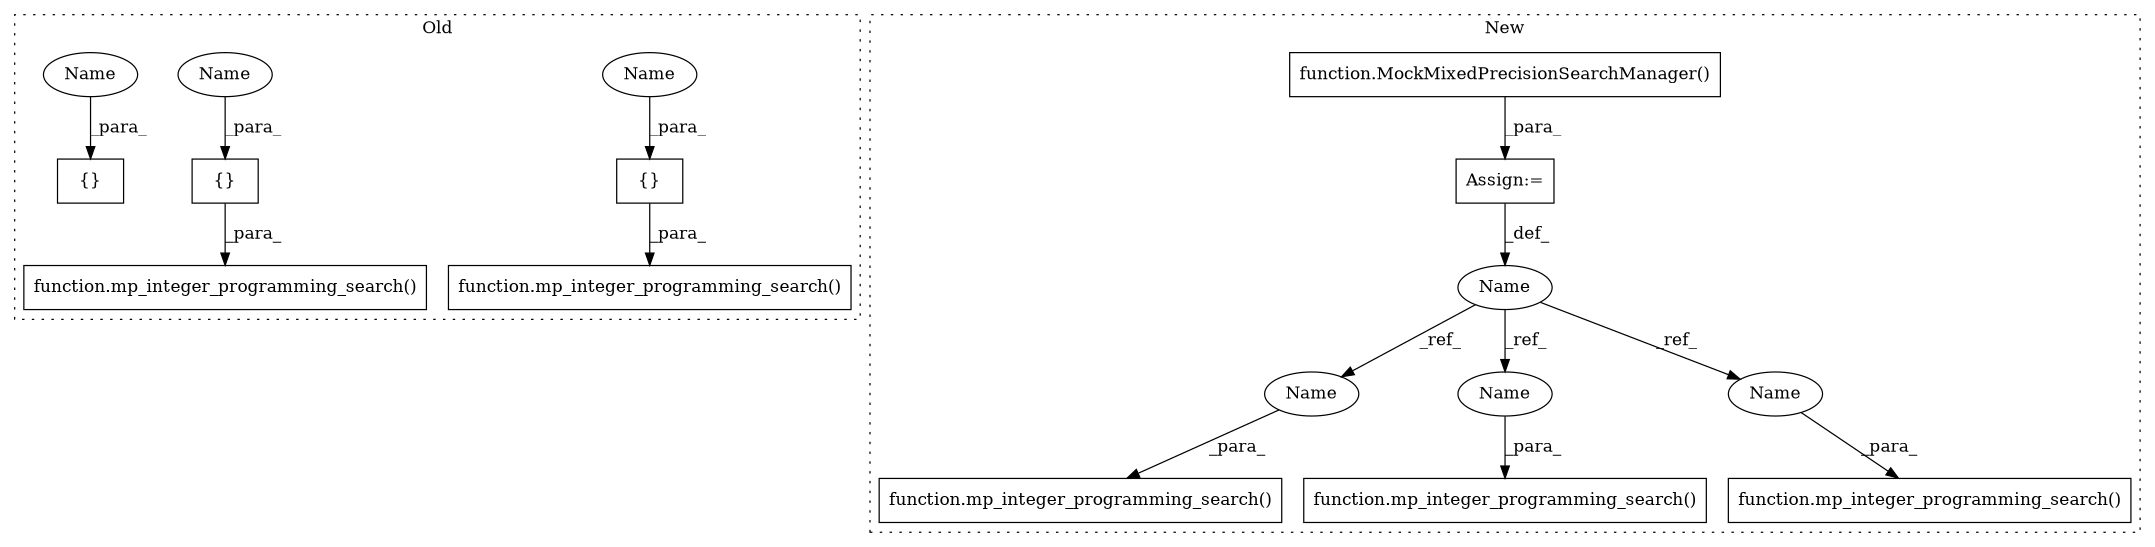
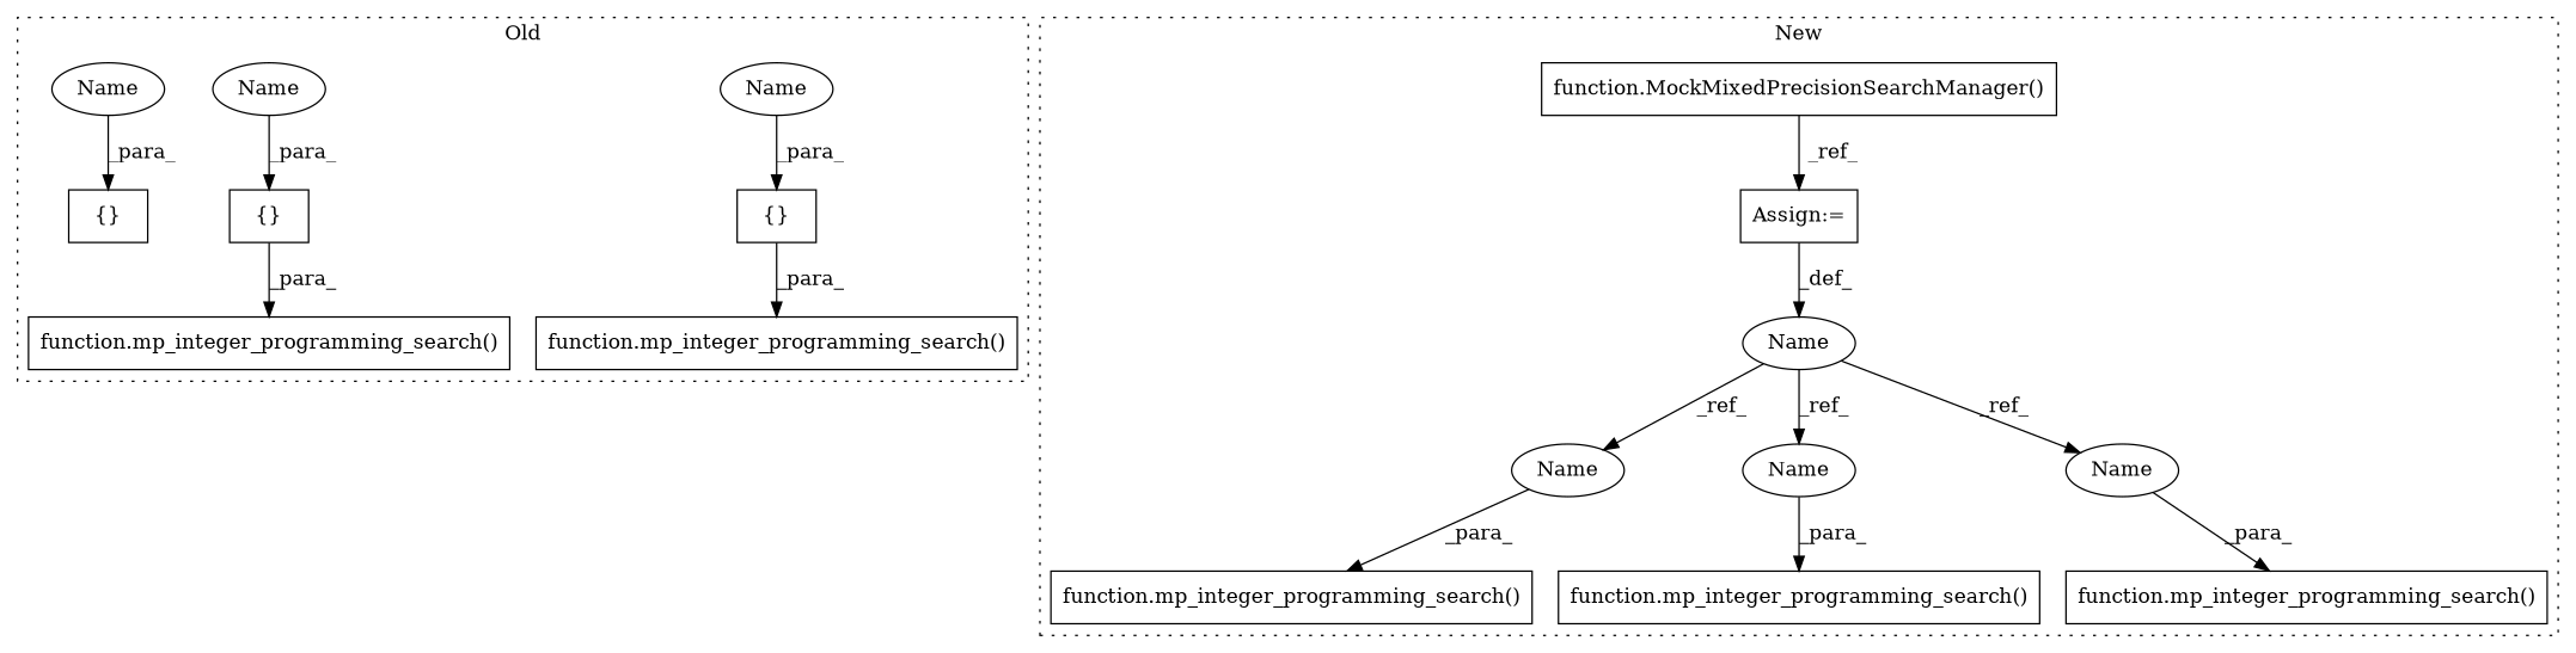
  digraph {
    node [a=87 l="1,1" s="5069,5082" shape=box]
    n1 [a=95 label="{}"]
    n2 [a=95 label="{}" s="6361,6374"]
    n3 [a=75 l="30,213" label="function.mp_integer_programming_search()" s="5039,5339"]
    n4 [a=95 label="{}" s="5804,5817"]
    n5 [a=75 l="30,232" label="function.mp_integer_programming_search()" s="6331,6631"]
    n6 [label=Name shape=ellipse]
    n7 [label=Name s="6361,6374" shape=ellipse]
    n8 [label=Name s="5804,5817" shape=ellipse]
    n9 [a=75 l="30,91" label="function.mp_integer_programming_search()" s="5659,5708"]
    n10 [l=19 label=Name s=5076 shape=ellipse]
    n11 [a=75 l="30,76" label="function.mp_integer_programming_search()" s="5514,5563"]
    n12 [a=68 l=3 label="Assign:=" s=5095]
    n13 [a=75 l="30,72" label="function.mp_integer_programming_search()" s="5171,5220"]
    n14 [a=75 l="32,1" label="function.MockMixedPrecisionSearchManager()" s="5098,5150"]
    n15 [l=19 label=Name s=5544 shape=ellipse]
    n16 [l=19 label=Name s=5689 shape=ellipse]
    n17 [l=19 label=Name s=5201 shape=ellipse]
    subgraph cluster_1 {
      label=Old
      style=dotted
      n1
      n2
      n3
      n4
      n5
      n6
      n7
      n8
    }
    subgraph cluster_2 {
      label=New
      style=dotted
      n9
      n10
      n11
      n12
      n13
      n14
      n15
      n16
      n17
    }
    n1 -> n3 [label=_para_]
    n2 -> n5 [label=_para_]
    n6 -> n1 [label=_para_]
    n7 -> n2 [label=_para_]
    n8 -> n4 [label=_para_]
    n10 -> n15 [label=_ref_]
    n10 -> n16 [label=_ref_]
    n10 -> n17 [label=_ref_]
    n12 -> n10 [label=_def_]
-   n14 -> n12 [label=_para_]
+   n14 -> n12 [label=_ref_]
    n15 -> n11 [label=_para_]
    n16 -> n9 [label=_para_]
    n17 -> n13 [label=_para_]
  }
